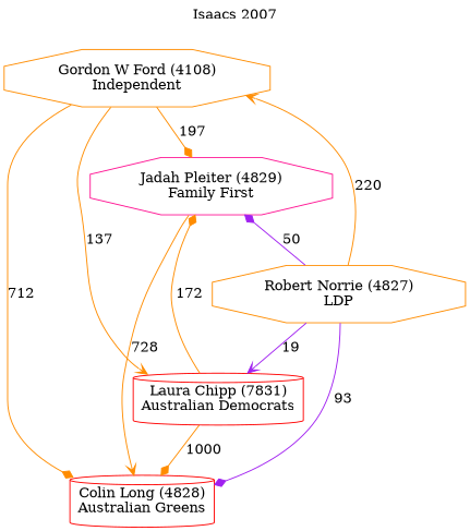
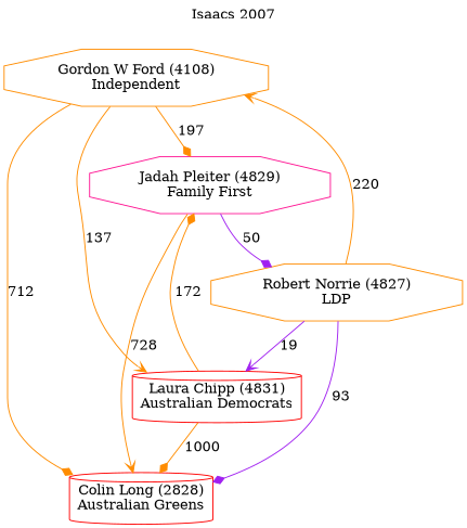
  digraph {
    label="Isaacs 2007"
    labelloc=t
    mclimit=10
    node [color=red shape=octagon]
    edge [arrowhead=diamond color=darkorange]
-   n1 [label="Colin Long (4828)\nAustralian Greens" shape=cylinder]
+   n1 [label="Colin Long (2828)\nAustralian Greens" shape=cylinder]
    n2 [color=darkorange label="Gordon W Ford (4108)\nIndependent"]
    n3 [color=deeppink label="Jadah Pleiter (4829)\nFamily First"]
-   n4 [label="Laura Chipp (7831)\nAustralian Democrats" shape=cylinder]
+   n4 [label="Laura Chipp (4831)\nAustralian Democrats" shape=cylinder]
    n5 [color=darkorange label="Robert Norrie (4827)\nLDP"]
    n2 -> n1 [label=712]
    n2 -> n3 [label=197]
    n2 -> n4 [arrowhead=vee label=137]
    n3 -> n1 [arrowhead=vee label=728]
    n4 -> n1 [label=1000]
    n4 -> n3 [label=172]
    n5 -> n1 [color=purple label=93]
    n5 -> n2 [arrowhead=vee label=220]
-   n5 -> n3 [color=purple label=50]
+   n3 -> n5 [color=purple label=50]
    n5 -> n4 [arrowhead=vee color=purple label=19]
  }
